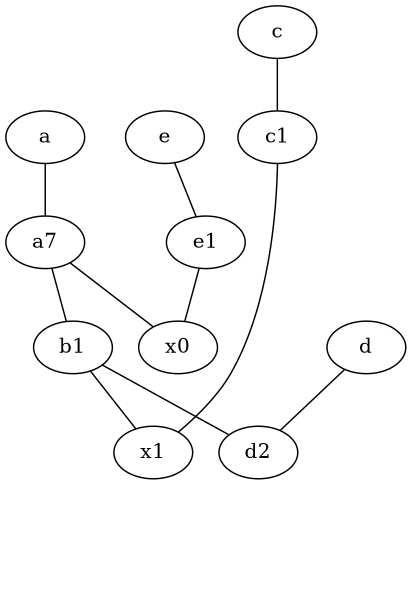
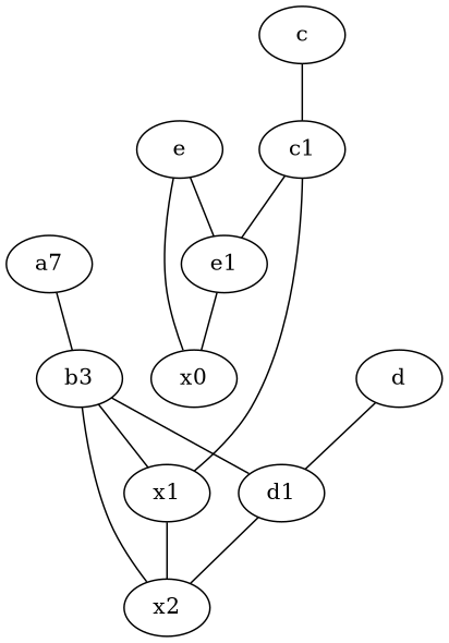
  graph {
    node [labelfontsize=50]
    n1 [label=a7]
    x0
-   b1
+   b1 [label=b3]
    x1
-   d1 [label=d2]
-   a
+   x2
+   d1
    c1
    e1
    e
    d
    c
-   n1 -- x0
+   e -- x0
    n1 -- b1
    b1 -- x1
+   b1 -- x2
    b1 -- d1
-   a -- n1
+   x1 -- x2
+   d1 -- x2
    c1 -- x1
+   c1 -- e1
    e1 -- x0
    e -- e1
    d -- d1
    c -- c1
  }
